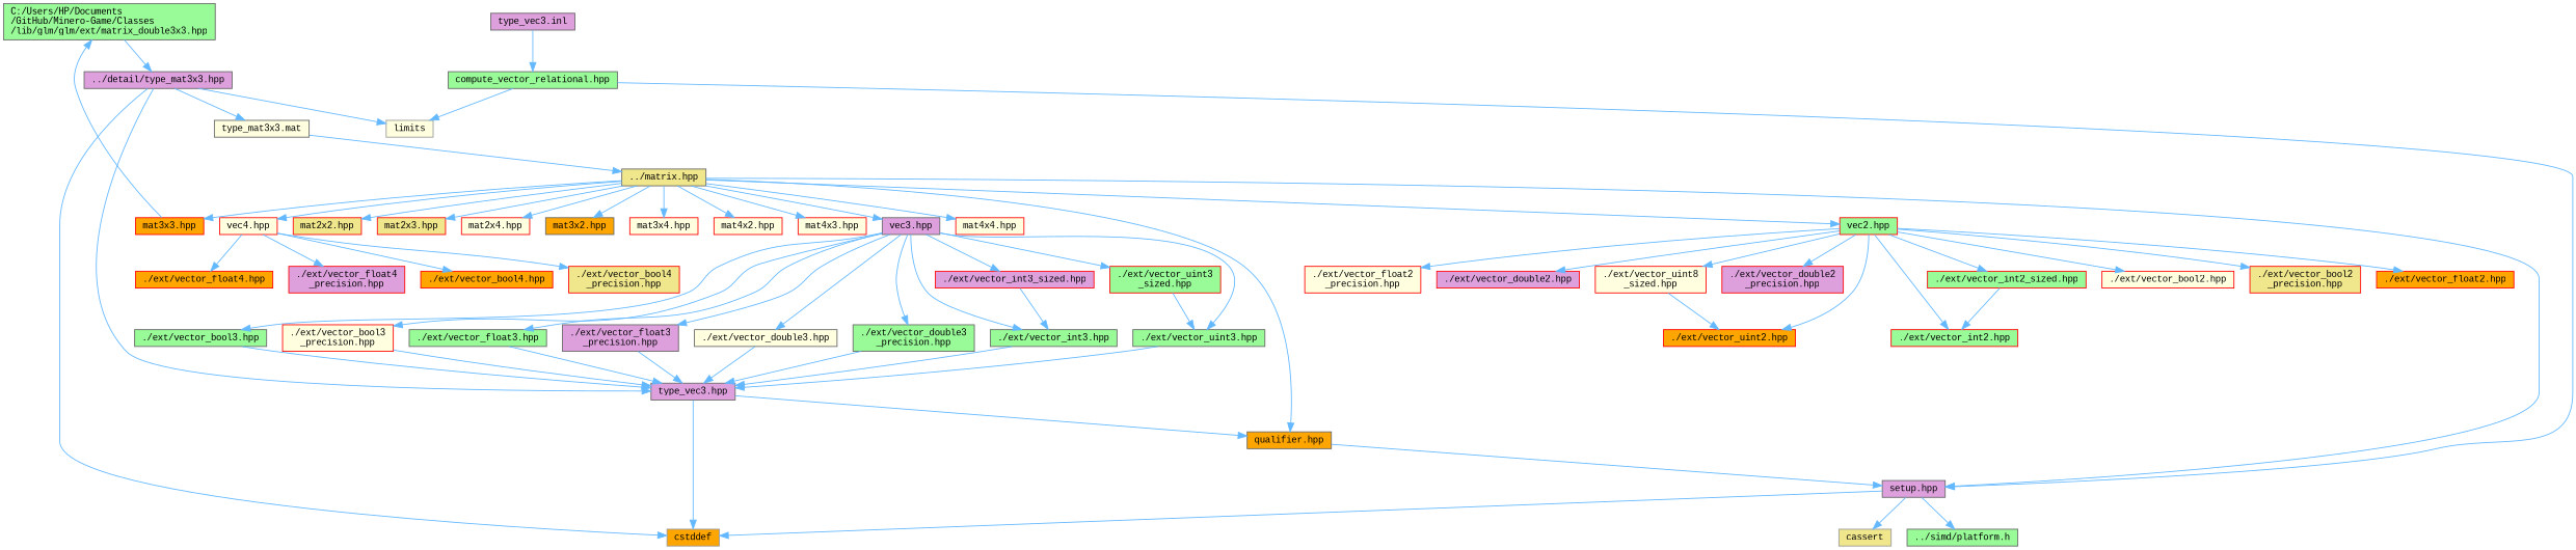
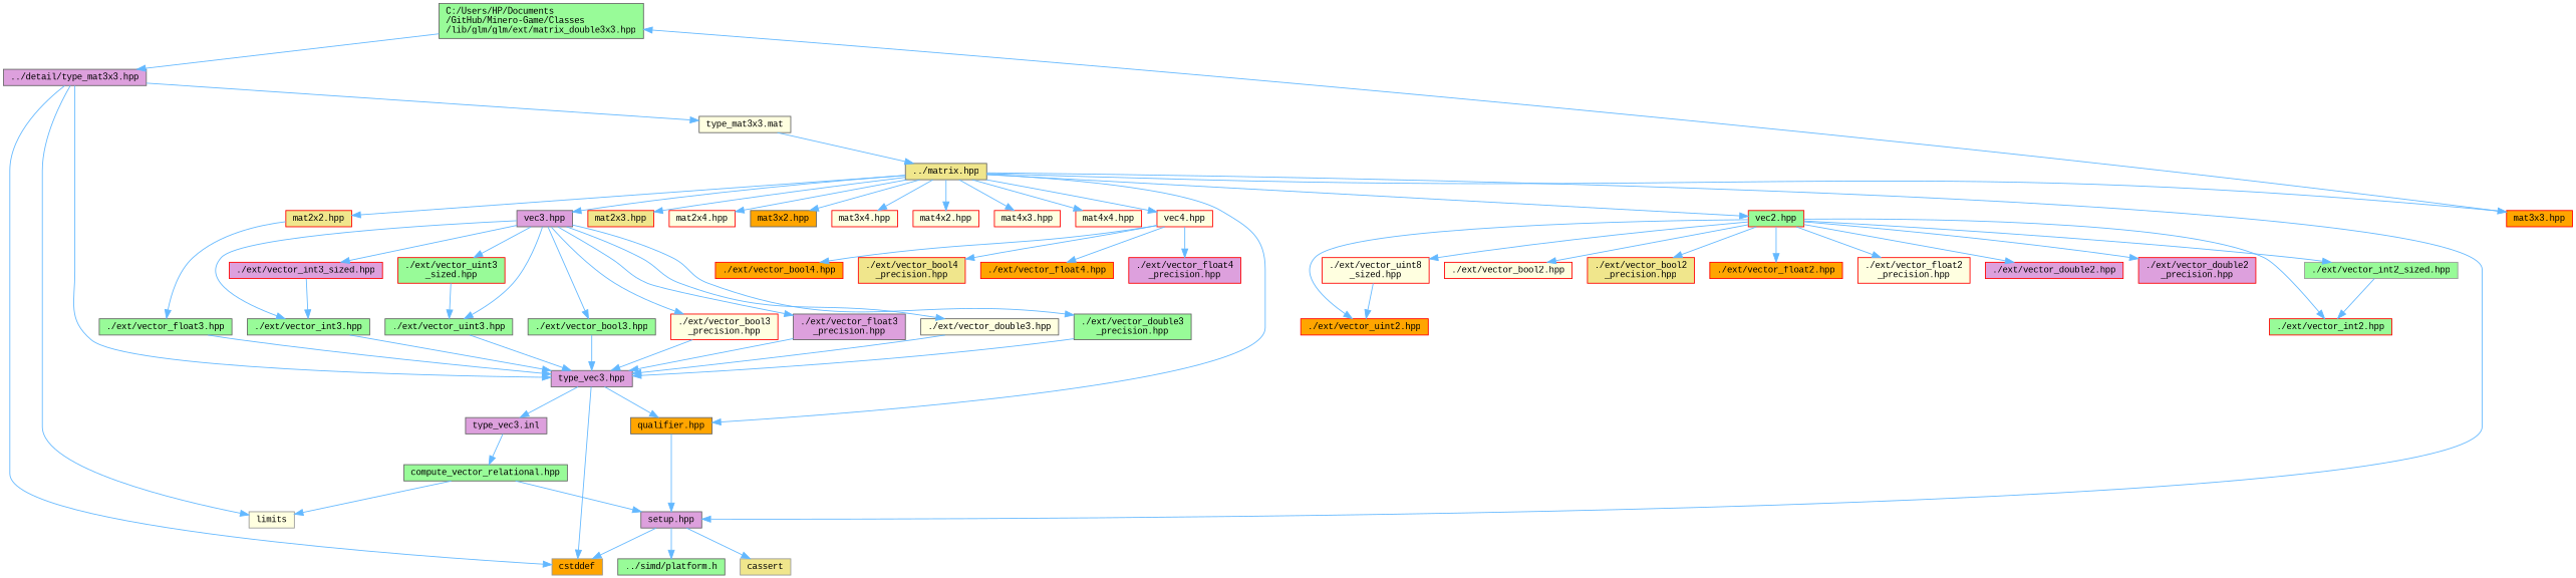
  digraph {
    fontname="Liberation Mono"
    node [color=red fillcolor=lightyellow fontname="Liberation Mono" fontsize=10 shape=box style=filled]
    edge [color=steelblue1 fontname="Liberation Mono" fontsize=10 labelfontname=Helvetica labelfontsize=10 style=solid]
    n1 [color=gray40 fillcolor=palegreen fontcolor=black height=0.2 label="C:/Users/HP/Documents\l/GitHub/Minero-Game/Classes\l/lib/glm/glm/ext/matrix_double3x3.hpp" width=0.4]
    n2 [color=grey40 fillcolor=plum height=0.2 label="../detail/type_mat3x3.hpp" width=0.4]
    n3 [color=grey40 fillcolor=plum height=0.2 label="type_vec3.hpp" width=0.4]
    n4 [color=grey60 fillcolor=orange height=0.2 label=cstddef width=0.4]
    n5 [color=grey60 height=0.2 label=limits width=0.4]
    n6 [color=grey40 height=0.2 label="type_mat3x3.mat" width=0.4]
    n7 [color=grey40 fillcolor=orange height=0.2 label="qualifier.hpp" width=0.4]
    n8 [color=grey40 fillcolor=plum height=0.2 label="type_vec3.inl" width=0.4]
    n9 [color=grey40 fillcolor=khaki height=0.2 label="../matrix.hpp" width=0.4]
    n10 [color=grey40 fillcolor=plum height=0.2 label="setup.hpp" width=0.4]
    n11 [color=grey40 fillcolor=palegreen height=0.2 label="compute_vector_relational.hpp" width=0.4]
    n12 [color=grey60 fillcolor=khaki height=0.2 label=cassert width=0.4]
    n13 [color=grey40 fillcolor=palegreen height=0.2 label="../simd/platform.h" width=0.4]
    n14 [fillcolor=palegreen height=0.2 label="vec2.hpp" width=0.4]
    n15 [color=grey40 fillcolor=plum height=0.2 label="vec3.hpp" width=0.4]
    n16 [height=0.2 label="vec4.hpp" width=0.4]
    n17 [fillcolor=khaki height=0.2 label="mat2x2.hpp" width=0.4]
    n18 [fillcolor=khaki height=0.2 label="mat2x3.hpp" width=0.4]
    n19 [height=0.2 label="mat2x4.hpp" width=0.4]
    n20 [color=grey40 fillcolor=orange height=0.2 label="mat3x2.hpp" width=0.4]
    n21 [fillcolor=orange height=0.2 label="mat3x3.hpp" width=0.4]
    n22 [height=0.2 label="mat3x4.hpp" width=0.4]
    n23 [height=0.2 label="mat4x2.hpp" width=0.4]
    n24 [height=0.2 label="mat4x3.hpp" width=0.4]
    n25 [height=0.2 label="mat4x4.hpp" width=0.4]
    n26 [height=0.2 label="./ext/vector_bool2.hpp" width=0.4]
    n27 [fillcolor=khaki height=0.2 label="./ext/vector_bool2\l_precision.hpp" width=0.4]
    n28 [fillcolor=orange height=0.2 label="./ext/vector_float2.hpp" width=0.4]
    n29 [height=0.2 label="./ext/vector_float2\l_precision.hpp" width=0.4]
    n30 [fillcolor=plum height=0.2 label="./ext/vector_double2.hpp" width=0.4]
    n31 [fillcolor=plum height=0.2 label="./ext/vector_double2\l_precision.hpp" width=0.4]
    n32 [fillcolor=palegreen height=0.2 label="./ext/vector_int2.hpp" width=0.4]
-   n33 [fillcolor=palegreen height=0.2 label="./ext/vector_int2_sized.hpp" width=0.4]
+   n33 [color=grey60 fillcolor=palegreen height=0.2 label="./ext/vector_int2_sized.hpp" width=0.4]
    n34 [fillcolor=orange height=0.2 label="./ext/vector_uint2.hpp" width=0.4]
    n35 [height=0.2 label="./ext/vector_uint8\l_sized.hpp" width=0.4]
    n36 [color=grey40 fillcolor=palegreen height=0.2 label="./ext/vector_bool3.hpp" width=0.4]
    n37 [height=0.2 label="./ext/vector_bool3\l_precision.hpp" width=0.4]
    n38 [color=grey40 fillcolor=palegreen height=0.2 label="./ext/vector_float3.hpp" width=0.4]
    n39 [color=grey40 fillcolor=plum height=0.2 label="./ext/vector_float3\l_precision.hpp" width=0.4]
    n40 [color=grey40 height=0.2 label="./ext/vector_double3.hpp" width=0.4]
    n41 [color=grey40 fillcolor=palegreen height=0.2 label="./ext/vector_double3\l_precision.hpp" width=0.4]
    n42 [color=grey40 fillcolor=palegreen height=0.2 label="./ext/vector_int3.hpp" width=0.4]
    n43 [fillcolor=plum height=0.2 label="./ext/vector_int3_sized.hpp" width=0.4]
    n44 [color=grey40 fillcolor=palegreen height=0.2 label="./ext/vector_uint3.hpp" width=0.4]
    n45 [fillcolor=palegreen height=0.2 label="./ext/vector_uint3\l_sized.hpp" width=0.4]
    n46 [fillcolor=orange height=0.2 label="./ext/vector_bool4.hpp" width=0.4]
    n47 [fillcolor=khaki height=0.2 label="./ext/vector_bool4\l_precision.hpp" width=0.4]
    n48 [fillcolor=orange height=0.2 label="./ext/vector_float4.hpp" width=0.4]
    n49 [fillcolor=plum height=0.2 label="./ext/vector_float4\l_precision.hpp" width=0.4]
    n1 -> n2
    n2 -> n3
    n2 -> n4
    n2 -> n5
    n2 -> n6
    n3 -> n4
    n3 -> n7
+   n3 -> n8
    n6 -> n9
    n7 -> n10
    n8 -> n11
    n9 -> n7
    n9 -> n10
    n9 -> n14
    n9 -> n15
    n9 -> n16
    n9 -> n17
    n9 -> n18
    n9 -> n19
    n9 -> n20
    n9 -> n21
    n9 -> n22
    n9 -> n23
    n9 -> n24
    n9 -> n25
    n10 -> n4
    n10 -> n12
    n10 -> n13
    n11 -> n5
    n11 -> n10
    n14 -> n26
    n14 -> n27
    n14 -> n28
    n14 -> n29
    n14 -> n30
    n14 -> n31
    n14 -> n32
    n14 -> n33
    n14 -> n34
    n14 -> n35
    n15 -> n36
    n15 -> n37
-   n15 -> n38
+   n17 -> n38
    n15 -> n39
    n15 -> n40
    n15 -> n41
    n15 -> n42
    n15 -> n43
    n15 -> n44
    n15 -> n45
    n16 -> n46
    n16 -> n47
    n16 -> n48
    n16 -> n49
    n21 -> n1
    n33 -> n32
    n35 -> n34
    n36 -> n3
    n37 -> n3
    n38 -> n3
    n39 -> n3
    n40 -> n3
    n41 -> n3
    n42 -> n3
    n43 -> n42
    n44 -> n3
    n45 -> n44
  }
